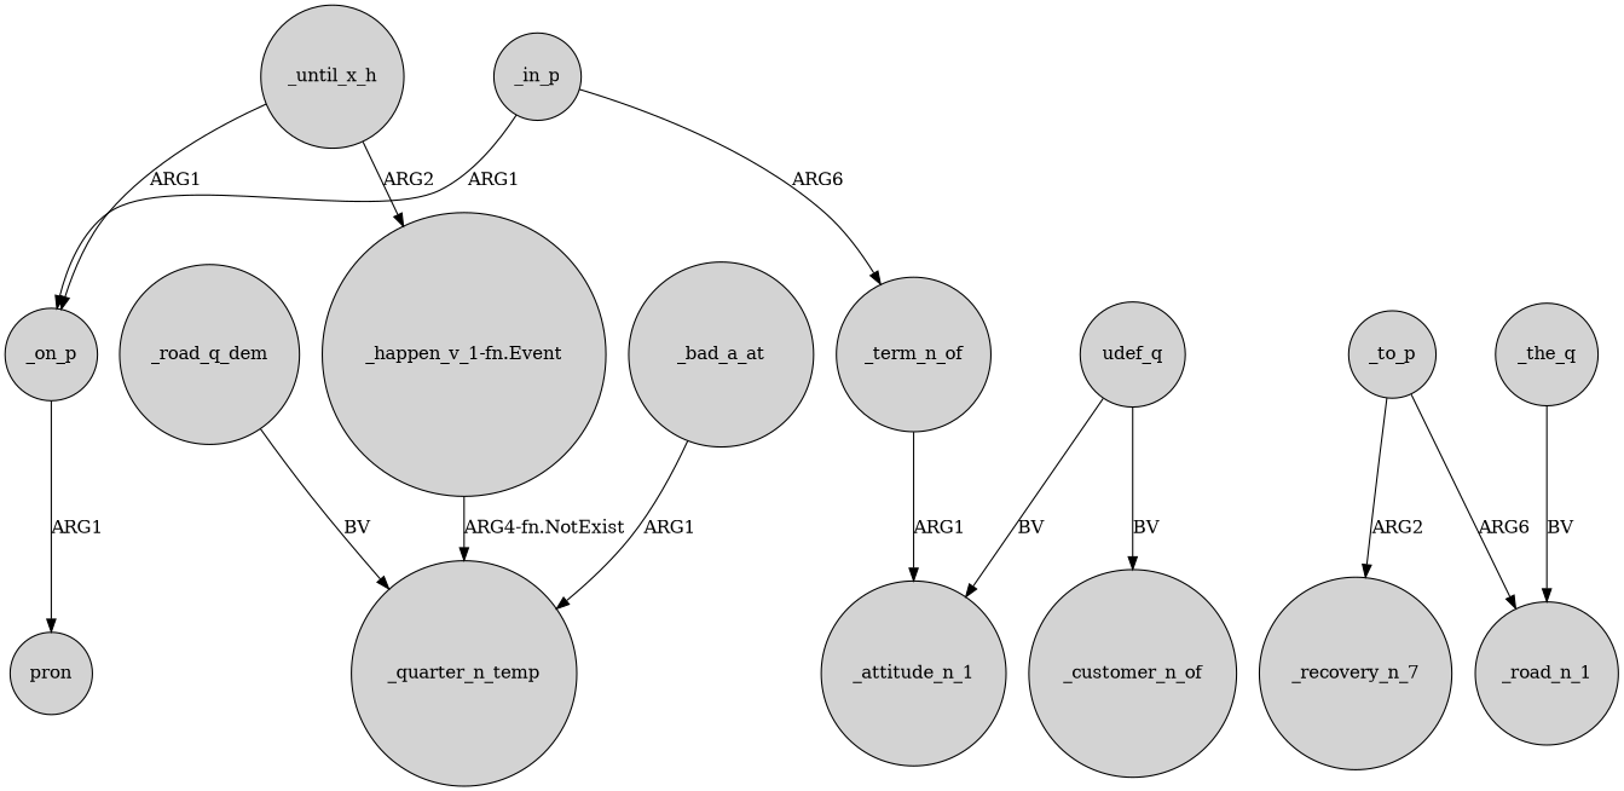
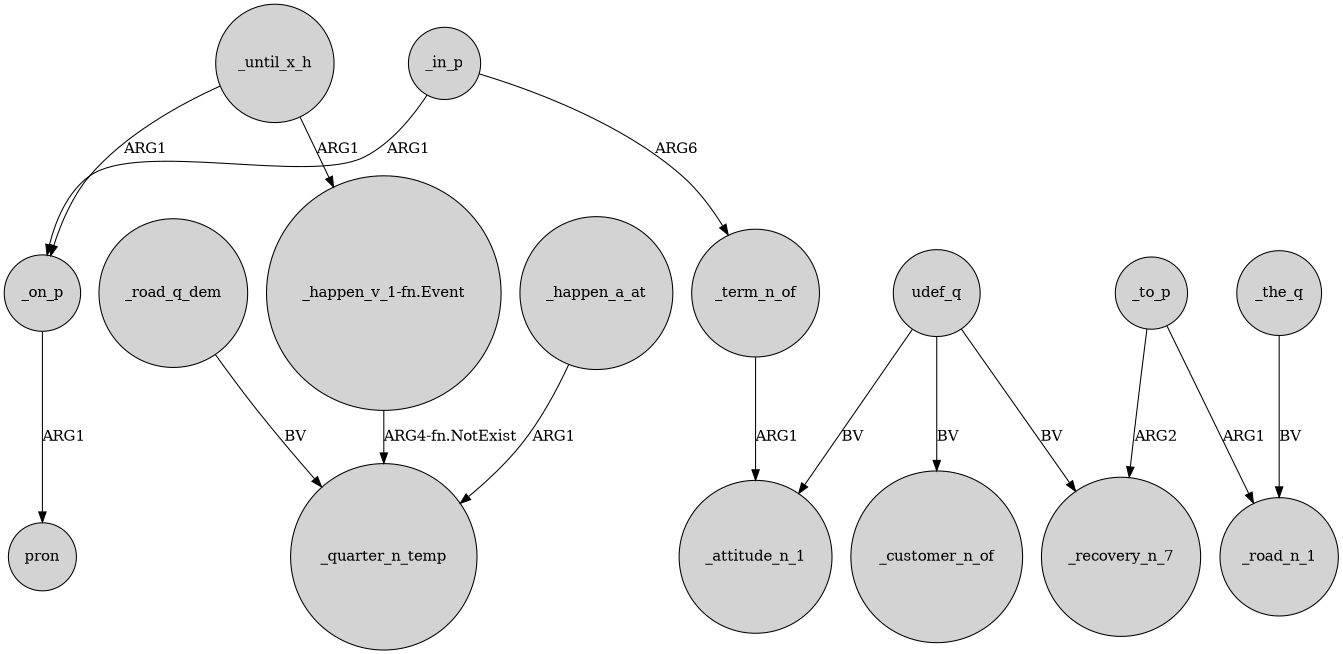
  digraph {
    node [shape=circle style=filled]
    udef_q
    _attitude_n_1
    n3 [label=_recovery_n_7]
    _customer_n_of
    _term_n_of
    _in_p
    _on_p
    pron
    _until_x_h
    "_happen_v_1-fn.Event"
    _quarter_n_temp
    _to_p
    _road_n_1
-   _bad_a_at
+   _bad_a_at [label=_happen_a_at]
    _the_q
    n16 [label=_road_q_dem]
    udef_q -> _attitude_n_1 [label=BV]
+   udef_q -> n3 [label=BV]
    udef_q -> _customer_n_of [label=BV]
    _term_n_of -> _attitude_n_1 [label=ARG1]
    _in_p -> _term_n_of [label=ARG6]
    _in_p -> _on_p [label=ARG1]
    _on_p -> pron [label=ARG1]
    _until_x_h -> _on_p [label=ARG1]
-   _until_x_h -> "_happen_v_1-fn.Event" [label=ARG2]
+   _until_x_h -> "_happen_v_1-fn.Event" [label=ARG1]
    "_happen_v_1-fn.Event" -> _quarter_n_temp [label="ARG4-fn.NotExist"]
    _to_p -> n3 [label=ARG2]
-   _to_p -> _road_n_1 [label=ARG6]
+   _to_p -> _road_n_1 [label=ARG1]
    _bad_a_at -> _quarter_n_temp [label=ARG1]
    _the_q -> _road_n_1 [label=BV]
    n16 -> _quarter_n_temp [label=BV]
  }
